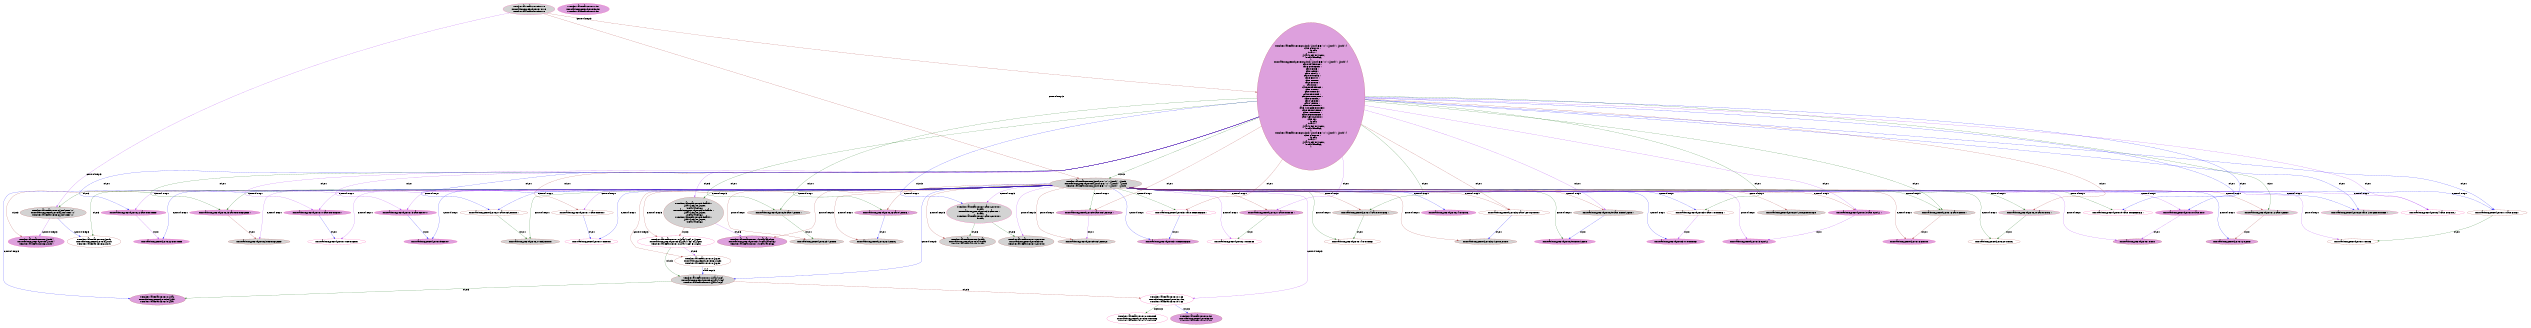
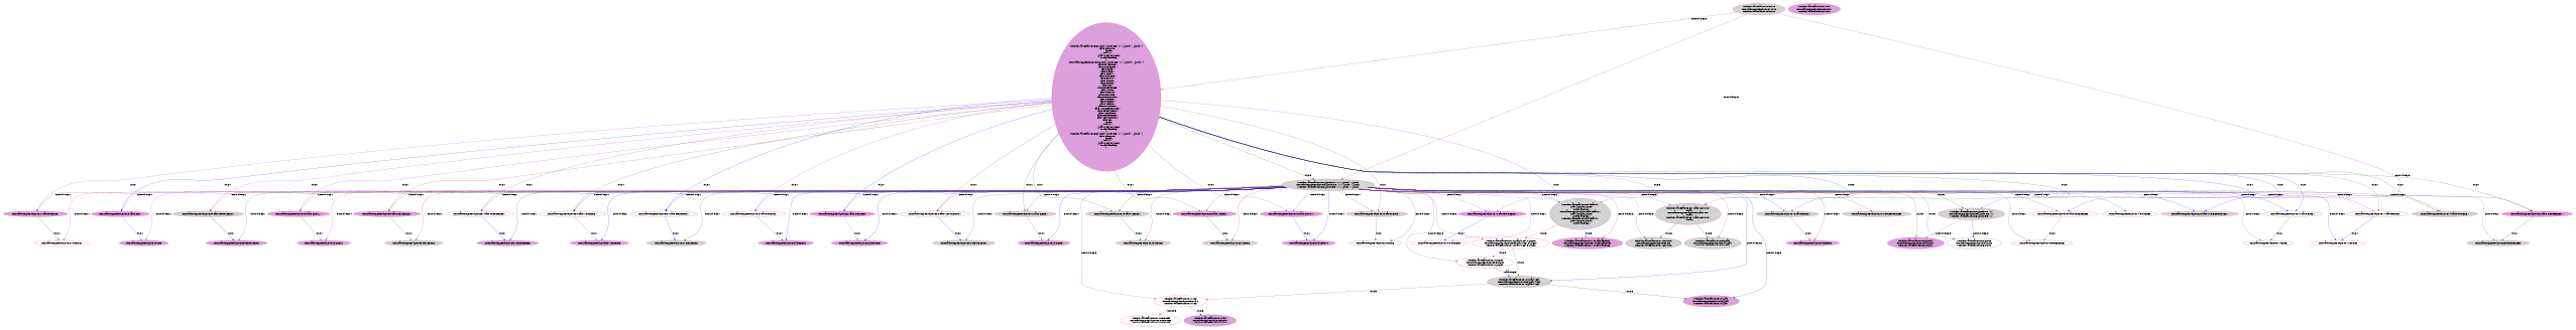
  digraph {
    node [color=brown fillcolor=plum shape=ellipse style=filled]
    edge [color=darkgreen]
    n1 [color=deeppink fillcolor=white label="MemberValuePairs#?#10:UPDATE\nAnnotationTypeBody#?#36:UPDATE\nMemberValuePairs#?#10:UPDATE"]
    n2 [color=deeppink fillcolor=white label="MemberValuePairs#?#10:163\nAnnotationTypeBody#?#36:156\nMemberValuePairs#?#10:163"]
    n3 [label="MemberValuePairs#?#10:int\nAnnotationTypeBody#?#36:int\nMemberValuePairs#?#10:int"]
    n4 [fillcolor=lightgrey label="MemberValuePairs#?#6:jj_ntk == (-1) ? jj_ntk() : jj_ntk\nAnnotationTypeBody#?#8:jj_ntk == (-1) ? jj_ntk() : jj_ntk\nMemberValuePairs#?#6:jj_ntk == (-1) ? jj_ntk() : jj_ntk"]
    n5 [fillcolor=lightgrey label="MemberValuePairs#?#6:jj_ntk == (-1)\nAnnotationTypeBody#?#8:jj_ntk == (-1)\nMemberValuePairs#?#6:jj_ntk == (-1)"]
    n6 [color=deeppink label="MemberValuePairs#?#6:jj_ntk()\nAnnotationTypeBody#?#8:jj_ntk()\nMemberValuePairs#?#6:jj_ntk()"]
    n7 [fillcolor=white label="MemberValuePairs#?#6:jj_ntk\nAnnotationTypeBody#?#8:jj_ntk\nMemberValuePairs#?#6:jj_ntk"]
    n8 [color=deeppink fillcolor=lightgrey label="MemberValuePairs#?#7:case COMMA :\n    break;\nAnnotationTypeBody#?#33:case AT :\n    break;\nMemberValuePairs#?#7:case COMMA :\n    break;"]
    n9 [fillcolor=lightgrey label="MemberValuePairs#?#7:COMMA\nAnnotationTypeBody#?#33:AT\nMemberValuePairs#?#7:COMMA"]
    n10 [fillcolor=lightgrey label="MemberValuePairs#?#8:break\nAnnotationTypeBody#?#34:break\nMemberValuePairs#?#8:break"]
    n11 [fillcolor=lightgrey label="MemberValuePairs#?#9:default :\n    jj_la1[163] = jj_gen;\n    break label_62;\nAnnotationTypeBody#?#35:default :\n    jj_la1[156] = jj_gen;\n    break label_62;\nMemberValuePairs#?#9:default :\n    jj_la1[163] = jj_gen;\n    break label_62;"]
    n12 [color=deeppink fillcolor=white label="MemberValuePairs#?#10:jj_la1[163] = jj_gen\nAnnotationTypeBody#?#36:jj_la1[156] = jj_gen\nMemberValuePairs#?#10:jj_la1[163] = jj_gen"]
    n13 [fillcolor=lightgrey label="MemberValuePairs#?#10:jj_la1[163]\nAnnotationTypeBody#?#36:jj_la1[156]\nMemberValuePairs#?#10:jj_la1[163]"]
    n14 [label="MemberValuePairs#?#10:jj_la1\nAnnotationTypeBody#?#36:jj_la1\nMemberValuePairs#?#10:jj_la1"]
    n15 [fillcolor=white label="MemberValuePairs#?#10:jj_gen\nAnnotationTypeBody#?#36:jj_gen\nMemberValuePairs#?#10:jj_gen"]
    n16 [label="MemberValuePairs#?#11:break label_62\nAnnotationTypeBody#?#37:break label_62\nMemberValuePairs#?#11:break label_62"]
    n17 [label="AnnotationTypeBody#?#9:case ABSTRACT :"]
    n18 [fillcolor=lightgrey label="AnnotationTypeBody#?#9:ABSTRACT"]
    n19 [label="AnnotationTypeBody#?#18:INT"]
    n20 [fillcolor=lightgrey label="AnnotationTypeBody#?#23:PROTECTED"]
+   n21 [fillcolor=white label="AnnotationTypeBody#?#19:INTERFACE"]
    n22 [color=deeppink label="AnnotationTypeBody#?#10:case BOOLEAN :"]
    n23 [label="AnnotationTypeBody#?#26:case STATIC :"]
    n24 [fillcolor=lightgrey label="AnnotationTypeBody#?#26:STATIC"]
    n25 [color=deeppink label="AnnotationTypeBody#?#23:case PROTECTED :"]
    n26 [fillcolor=lightgrey label="AnnotationTypeBody#?#25:SHORT"]
    n27 [color=deeppink fillcolor=white label="AnnotationTypeBody#?#10:BOOLEAN"]
    n28 [color=deeppink label="AnnotationTypeBody#?#15:case ENUM :"]
    n29 [color=deeppink fillcolor=white label="AnnotationTypeBody#?#21:NATIVE"]
    n30 [color=deeppink fillcolor=lightgrey label="AnnotationTypeBody#?#20:case LONG :"]
    n31 [color=deeppink label="AnnotationTypeBody#?#15:ENUM"]
    n32 [fillcolor=lightgrey label="AnnotationTypeBody#?#16:case FINAL :"]
    n33 [fillcolor=lightgrey label="AnnotationTypeBody#?#27:TESTAAAA"]
    n34 [color=deeppink label="AnnotationTypeBody#?#22:case PRIVATE :"]
    n35 [fillcolor=white label="AnnotationTypeBody#?#32:case SEMICOLON :"]
    n36 [color=deeppink label="AnnotationTypeBody#?#24:PUBLIC"]
    n37 [color=deeppink label="AnnotationTypeBody#?#18:case INT :"]
    n38 [fillcolor=lightgrey label="AnnotationTypeBody#?#28:SYNCHRONIZED"]
    n39 [fillcolor=lightgrey label="AnnotationTypeBody#?#32:SEMICOLON"]
    n40 [color=deeppink fillcolor=lightgrey label="AnnotationTypeBody#?#28:case SYNCHRONIZED :"]
    n41 [color=deeppink fillcolor=white label="AnnotationTypeBody#?#19:case INTERFACE :"]
    n42 [fillcolor=white label="AnnotationTypeBody#?#11:case BYTE :"]
    n43 [fillcolor=white label="AnnotationTypeBody#?#11:BYTE"]
    n44 [color=deeppink fillcolor=lightgrey label="AnnotationTypeBody#?#12:case CHAR :"]
    n45 [fillcolor=lightgrey label="AnnotationTypeBody#?#25:case SHORT :"]
    n46 [label="AnnotationTypeBody#?#21:case NATIVE :"]
    n47 [fillcolor=lightgrey label="AnnotationTypeBody#?#29:case TRANSIENT :"]
    n48 [fillcolor=white label="AnnotationTypeBody#?#30:case VOLATILE :"]
    n49 [label="AnnotationTypeBody#?#31:IDENTIFIER"]
    n50 [color=deeppink label="AnnotationTypeBody#?#29:TRANSIENT"]
    n51 [label="AnnotationTypeBody#?#12:CHAR"]
    n52 [color=deeppink label="AnnotationTypeBody#?#22:PRIVATE"]
    n53 [fillcolor=white label="AnnotationTypeBody#?#17:case FLOAT :"]
    n54 [color=deeppink label="AnnotationTypeBody#?#13:case CLASS :"]
    n55 [fillcolor=white label="AnnotationTypeBody#?#14:DOUBLE"]
    n56 [fillcolor=white label="AnnotationTypeBody#?#20:LONG"]
    n57 [color=deeppink label="AnnotationTypeBody#?#13:CLASS"]
    n58 [color=deeppink fillcolor=white label="AnnotationTypeBody#?#17:FLOAT"]
    n59 [color=deeppink label="AnnotationTypeBody#?#30:VOLATILE"]
    n60 [fillcolor=lightgrey label="AnnotationTypeBody#?#14:case DOUBLE :"]
    n61 [color=deeppink fillcolor=white label="AnnotationTypeBody#?#31:case IDENTIFIER :"]
    n62 [fillcolor=white label="AnnotationTypeBody#?#27:case TESTAAAA :"]
    n63 [color=deeppink label="AnnotationTypeBody#?#16:FINAL"]
    n64 [color=deeppink fillcolor=white label="AnnotationTypeBody#?#24:case PUBLIC :"]
    n65 [color=deeppink fillcolor=lightgrey label="MemberValuePairs#?#5:true\nAnnotationTypeBody#?#7:true\nMemberValuePairs#?#5:true"]
    n66 [label="MemberValuePairs#?#6:switch (jj_ntk == (-1) ? jj_ntk() : jj_ntk) \{\n    case COMMA :\n        break;\n    default :\n        jj_la1[163] = jj_gen;\n        break label_62;\n\}\nAnnotationTypeBody#?#8:switch (jj_ntk == (-1) ? jj_ntk() : jj_ntk) \{\n    case ABSTRACT :\n    case BOOLEAN :\n    case BYTE :\n    case CHAR :\n    case CLASS :\n    case DOUBLE :\n    case ENUM :\n    case FINAL :\n    case FLOAT :\n    case INT :\n    case INTERFACE :\n    case LONG :\n    case NATIVE :\n    case PRIVATE :\n    case PROTECTED :\n    case PUBLIC :\n    case SHORT :\n    case STATIC :\n    case TESTAAAA :\n    case SYNCHRONIZED :\n    case TRANSIENT :\n    case VOLATILE :\n    case IDENTIFIER :\n    case SEMICOLON :\n    case AT :\n        break;\n    default :\n        jj_la1[156] = jj_gen;\n        break label_62;\n\}\nMemberValuePairs#?#6:switch (jj_ntk == (-1) ? jj_ntk() : jj_ntk) \{\n    case COMMA :\n        break;\n    default :\n        jj_la1[163] = jj_gen;\n        break label_62;\n\}"]
    n67 [color=deeppink label="MemberValuePairs#?#10:int\nAnnotationTypeBody#?#36:int\nMemberValuePairs#?#10:int"]
    n2 -> n1 [label="Action:3"]
    n2 -> n3 [color=blue label="AST:3"]
    n4 -> n2 [color=purple label="Control Dep:3"]
    n4 -> n5 [label="AST:3"]
    n4 -> n6 [color=brown label="AST:3"]
    n4 -> n7 [label="AST:3"]
    n4 -> n8 [color=purple label="Control Dep:3"]
    n4 -> n9 [color=purple label="Control Dep:3"]
    n4 -> n10 [color=brown label="Control Dep:3"]
    n4 -> n11 [label="Control Dep:3"]
    n4 -> n12 [color=brown label="Control Dep:3"]
    n4 -> n13 [color=blue label="Control Dep:3"]
    n4 -> n14 [color=blue label="Control Dep:3"]
    n4 -> n15 [color=brown label="Control Dep:3"]
    n4 -> n16 [color=brown label="Control Dep:3"]
    n4 -> n17 [label="Control Dep:1"]
    n4 -> n18 [color=brown label="Control Dep:1"]
    n4 -> n19 [color=purple label="Control Dep:1"]
    n4 -> n20 [color=purple label="Control Dep:1"]
+   n4 -> n21 [color=brown label="Control Dep:1"]
    n4 -> n22 [color=purple label="Control Dep:1"]
    n4 -> n23 [color=brown label="Control Dep:1"]
    n4 -> n24 [color=brown label="Control Dep:1"]
    n4 -> n25 [label="Control Dep:1"]
    n4 -> n26 [color=brown label="Control Dep:1"]
    n4 -> n27 [color=purple label="Control Dep:1"]
    n4 -> n28 [color=purple label="Control Dep:1"]
    n4 -> n29 [color=purple label="Control Dep:1"]
    n4 -> n30 [label="Control Dep:1"]
    n4 -> n31 [color=blue label="Control Dep:1"]
    n4 -> n32 [label="Control Dep:1"]
    n4 -> n33 [label="Control Dep:1"]
    n4 -> n34 [color=purple label="Control Dep:1"]
    n4 -> n35 [color=brown label="Control Dep:1"]
    n4 -> n36 [color=blue label="Control Dep:1"]
    n4 -> n37 [color=purple label="Control Dep:1"]
    n4 -> n38 [color=brown label="Control Dep:1"]
    n4 -> n39 [color=brown label="Control Dep:1"]
    n4 -> n40 [color=blue label="Control Dep:1"]
    n4 -> n41 [label="Control Dep:1"]
    n4 -> n42 [color=blue label="Control Dep:1"]
    n4 -> n43 [color=purple label="Control Dep:1"]
    n4 -> n44 [color=brown label="Control Dep:1"]
    n4 -> n45 [label="Control Dep:1"]
    n4 -> n46 [color=brown label="Control Dep:1"]
    n4 -> n47 [color=brown label="Control Dep:1"]
    n4 -> n48 [color=blue label="Control Dep:1"]
    n4 -> n49 [color=blue label="Control Dep:1"]
    n4 -> n50 [label="Control Dep:1"]
    n4 -> n51 [color=blue label="Control Dep:1"]
    n4 -> n52 [color=blue label="Control Dep:1"]
    n4 -> n53 [color=purple label="Control Dep:1"]
    n4 -> n54 [color=brown label="Control Dep:1"]
    n4 -> n55 [label="Control Dep:1"]
    n4 -> n56 [label="Control Dep:1"]
    n4 -> n57 [color=purple label="Control Dep:1"]
    n4 -> n58 [color=blue label="Control Dep:1"]
    n4 -> n59 [color=blue label="Control Dep:1"]
    n4 -> n60 [color=brown label="Control Dep:1"]
    n4 -> n61 [label="Control Dep:1"]
    n4 -> n62 [color=blue label="Control Dep:1"]
    n4 -> n63 [color=brown label="Control Dep:1"]
    n4 -> n64 [color=purple label="Control Dep:1"]
    n5 -> n6 [color=purple label="Control Dep:3"]
    n5 -> n7 [color=blue label="Control Dep:3"]
    n8 -> n9 [label="AST:3"]
    n8 -> n10 [label="AST:3"]
    n11 -> n12 [color=brown label="AST:3"]
    n11 -> n16 [color=purple label="AST:3"]
    n12 -> n13 [label="AST:3"]
    n12 -> n15 [color=purple label="AST:3"]
    n13 -> n2 [color=brown label="AST:3"]
    n13 -> n14 [label="AST:3"]
    n15 -> n13 [color=blue label="Data Dep:3"]
    n17 -> n18 [color=purple label="AST:1"]
    n22 -> n27 [color=blue label="AST:1"]
    n23 -> n24 [color=blue label="AST:1"]
    n25 -> n20 [color=brown label="AST:1"]
    n28 -> n31 [color=blue label="AST:1"]
    n30 -> n56 [label="AST:1"]
    n32 -> n63 [color=brown label="AST:1"]
    n34 -> n52 [color=purple label="AST:1"]
    n35 -> n39 [color=blue label="AST:1"]
    n37 -> n19 [color=purple label="AST:1"]
+   n41 -> n21 [color=purple label="AST:1"]
    n42 -> n43 [label="AST:1"]
    n44 -> n51 [color=brown label="AST:1"]
    n45 -> n26 [label="AST:1"]
    n46 -> n29 [label="AST:1"]
    n47 -> n50 [color=blue label="AST:1"]
    n48 -> n59 [color=purple label="AST:1"]
    n53 -> n58 [color=blue label="AST:1"]
    n54 -> n57 [color=purple label="AST:1"]
-   n60 -> n55 [label="AST:1"]
    n61 -> n49 [color=blue label="AST:1"]
-   n62 -> n33 [label="AST:1"]
+   n62 -> n33 [color=blue label="AST:1"]
+   n64 -> n36 [label="AST:1"]
    n65 -> n4 [color=brown label="Control Dep:3"]
    n65 -> n5 [color=purple label="Control Dep:3"]
    n65 -> n66 [color=brown label="Control Dep:3"]
    n66 -> n4 [label="AST:3"]
    n66 -> n8 [color=blue label="AST:3"]
    n66 -> n11 [color=purple label="AST:3"]
    n66 -> n17 [color=brown label="AST:1"]
    n66 -> n22 [color=purple label="AST:1"]
    n66 -> n23 [label="AST:1"]
    n66 -> n25 [label="AST:1"]
    n66 -> n28 [color=purple label="AST:1"]
    n66 -> n30 [color=brown label="AST:1"]
    n66 -> n32 [label="AST:1"]
    n66 -> n34 [color=blue label="AST:1"]
    n66 -> n35 [color=brown label="AST:1"]
    n66 -> n37 [color=blue label="AST:1"]
    n66 -> n40 [color=blue label="AST:1"]
    n66 -> n41 [color=blue label="AST:1"]
    n66 -> n42 [color=blue label="AST:1"]
    n66 -> n44 [label="AST:1"]
    n66 -> n45 [label="AST:1"]
    n66 -> n46 [color=purple label="AST:1"]
    n66 -> n47 [color=purple label="AST:1"]
    n66 -> n48 [label="AST:1"]
    n66 -> n53 [color=brown label="AST:1"]
    n66 -> n54 [color=purple label="AST:1"]
    n66 -> n60 [label="AST:1"]
    n66 -> n61 [color=brown label="AST:1"]
    n66 -> n62 [color=blue label="AST:1"]
    n66 -> n64 [color=purple label="AST:1"]
  }
